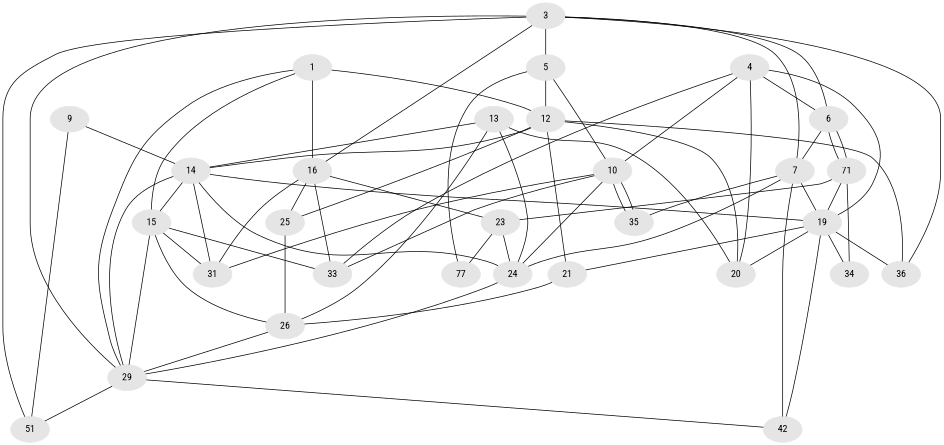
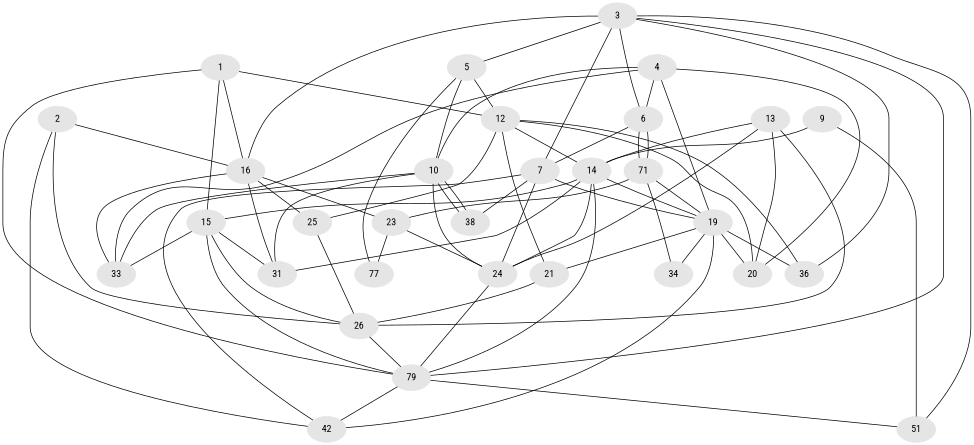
  graph {
    fontname="Roboto Condensed"
    node [color=gray90 fontname="Roboto Condensed" style=filled]
    edge [fontname="Roboto Condensed"]
    1 [super="+17"]
    12 [super="+28"]
    15 [super="+40"]
    16 [super="+53"]
-   29 [super="+49"]
+   29 [super="+49" label=79]
    10 [super="+52"]
    33
    24 [super="+54"]
-   35
+   35 [label=38]
    31 [super="+44"]
    36
    20 [super="+50"]
    25 [super="+47"]
    14 [super="+32"]
    21
    26 [super="+41"]
    23
    42
    51
+   2 [super="+45"]
    3 [super="+18"]
    5 [super="+8"]
    6 [super="+43"]
    7 [super="+46"]
    n25 [label=77]
    n26 [label=71 super="+38"]
    19 [super="+39"]
    4 [super="+30"]
    34
    9 [super="+48"]
    13 [super="+37"]
    1 -- 12 [weight=2]
    1 -- 15
    1 -- 16
    1 -- 29
    12 -- 36
    12 -- 20
    12 -- 25
    12 -- 14
    12 -- 21
    15 -- 29
    15 -- 33
    15 -- 31
    15 -- 26
    16 -- 33
    16 -- 31
    16 -- 25
    16 -- 23
    29 -- 42
    29 -- 51
    10 -- 33
    10 -- 24
    10 -- 35
    10 -- 35
    10 -- 31
    24 -- 29
    25 -- 26
    14 -- 15
    14 -- 29
    14 -- 24 [weight=2]
    14 -- 31
    14 -- 19
    21 -- 26
    26 -- 29
    23 -- 24
    23 -- n25
+   2 -- 16
+   2 -- 26
+   2 -- 42
    3 -- 16
    3 -- 29
    3 -- 36
    3 -- 51
    3 -- 5
    3 -- 6
    3 -- 7
    5 -- 12
    5 -- 10
    5 -- n25
    6 -- 7
    6 -- n26
    6 -- n26
    7 -- 24
    7 -- 35
    7 -- 42
    7 -- 19
    n26 -- 23
    n26 -- 19
    n26 -- 34
    19 -- 36 [weight=2]
    19 -- 20
    19 -- 21
    19 -- 42
    19 -- 34
    4 -- 10
    4 -- 33
    4 -- 20
    4 -- 6
    4 -- 19
    9 -- 14 [weight=3]
    9 -- 51
    13 -- 24
    13 -- 20
    13 -- 14
    13 -- 26
  }
